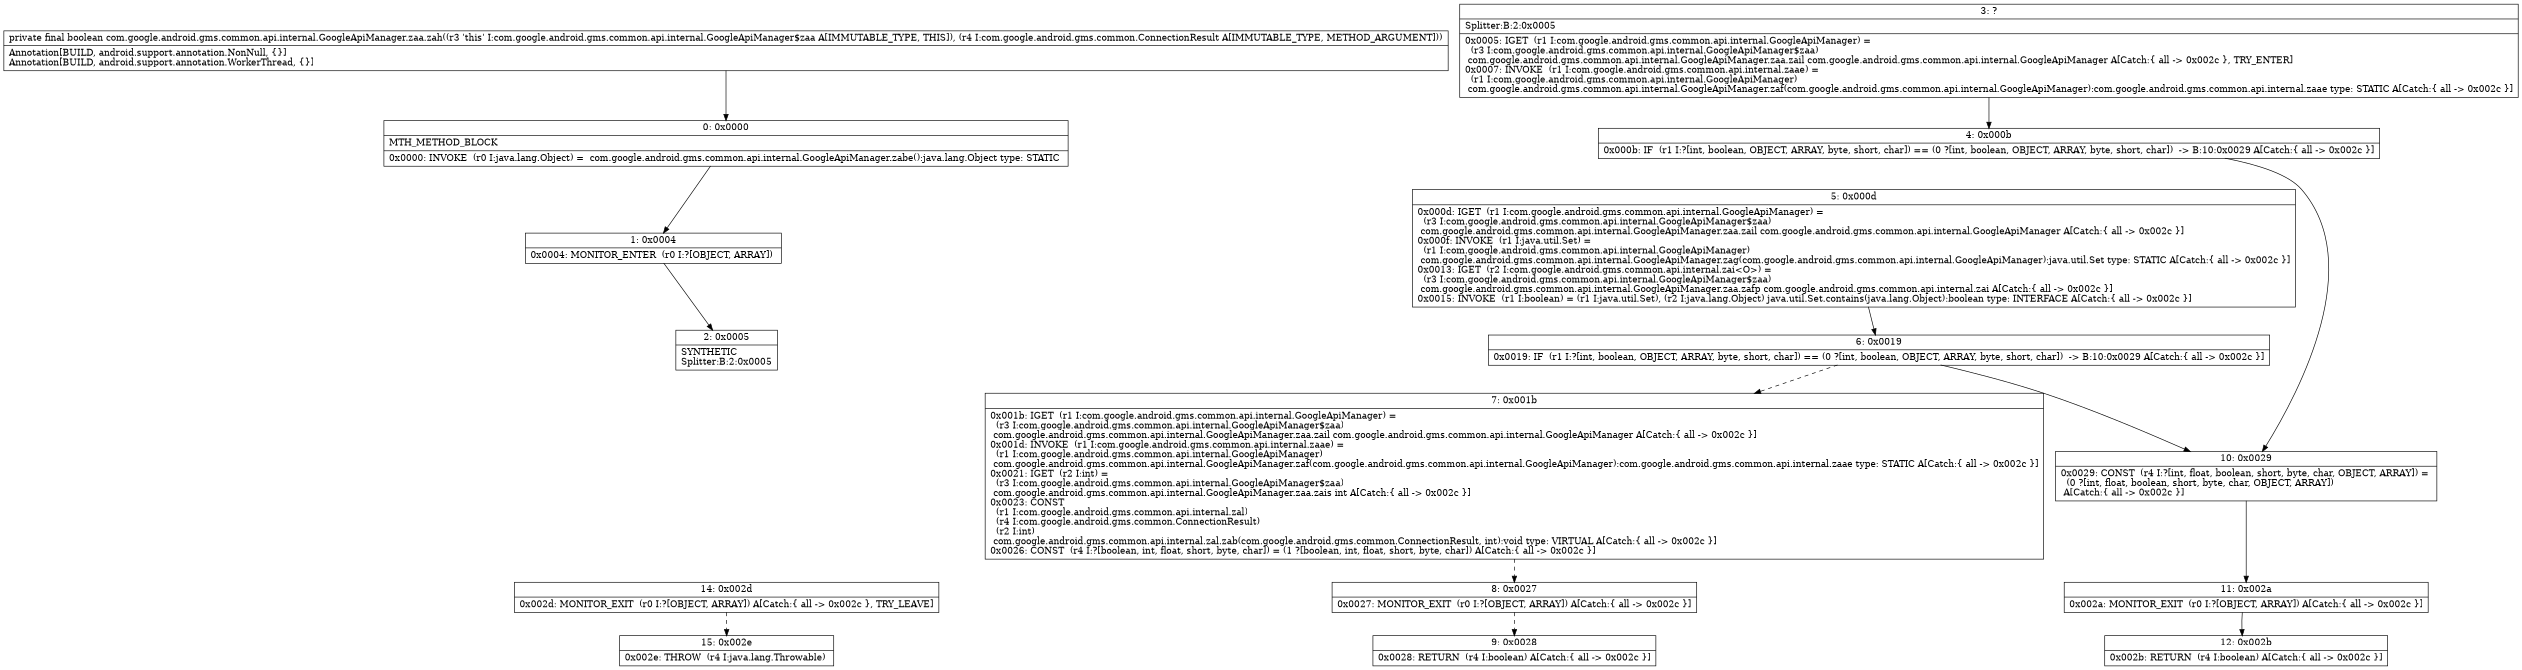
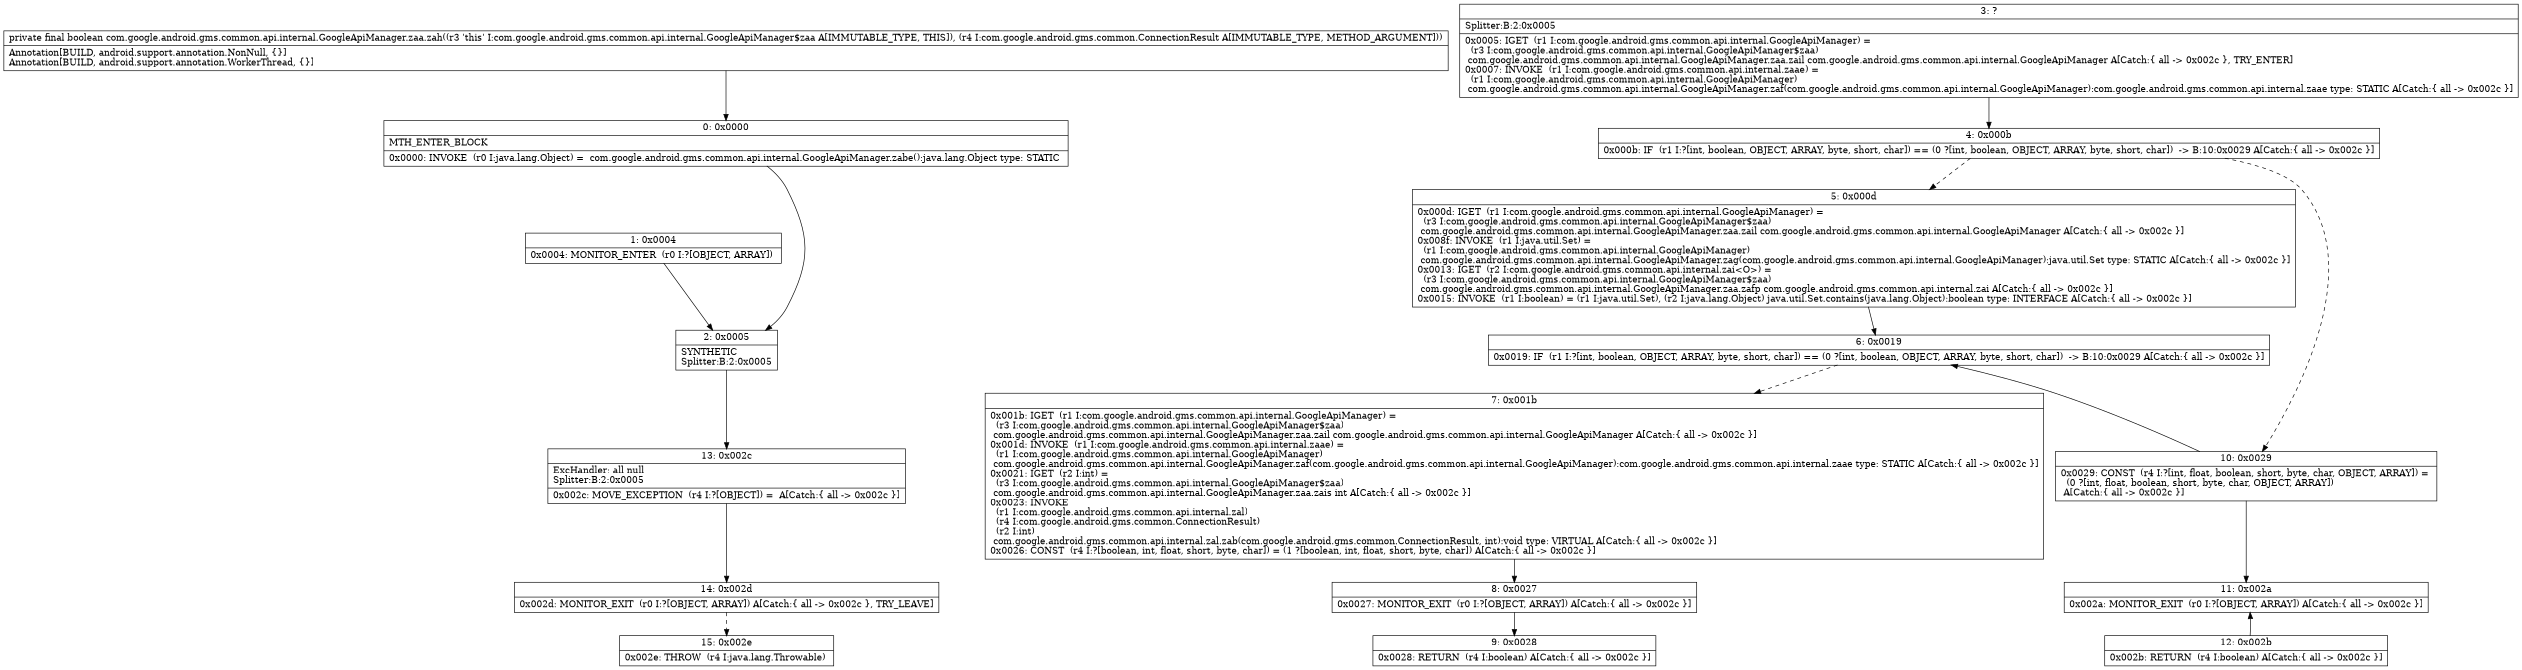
  digraph {
    node [shape=record]
-   n1 [label="{0\:\ 0x0000|MTH_METHOD_BLOCK\l|0x0000: INVOKE  (r0 I:java.lang.Object) =  com.google.android.gms.common.api.internal.GoogleApiManager.zabe():java.lang.Object type: STATIC \l}"]
+   n1 [label="{0\:\ 0x0000|MTH_ENTER_BLOCK\l|0x0000: INVOKE  (r0 I:java.lang.Object) =  com.google.android.gms.common.api.internal.GoogleApiManager.zabe():java.lang.Object type: STATIC \l}"]
    n2 [label="{1\:\ 0x0004|0x0004: MONITOR_ENTER  (r0 I:?[OBJECT, ARRAY]) \l}"]
    n3 [label="{2\:\ 0x0005|SYNTHETIC\lSplitter:B:2:0x0005\l}"]
+   n4 [label="{13\:\ 0x002c|ExcHandler: all null\lSplitter:B:2:0x0005\l|0x002c: MOVE_EXCEPTION  (r4 I:?[OBJECT]) =  A[Catch:\{ all \-\> 0x002c \}]\l}"]
    n5 [label="{3\:\ ?|Splitter:B:2:0x0005\l|0x0005: IGET  (r1 I:com.google.android.gms.common.api.internal.GoogleApiManager) = \l  (r3 I:com.google.android.gms.common.api.internal.GoogleApiManager$zaa)\l com.google.android.gms.common.api.internal.GoogleApiManager.zaa.zail com.google.android.gms.common.api.internal.GoogleApiManager A[Catch:\{ all \-\> 0x002c \}, TRY_ENTER]\l0x0007: INVOKE  (r1 I:com.google.android.gms.common.api.internal.zaae) = \l  (r1 I:com.google.android.gms.common.api.internal.GoogleApiManager)\l com.google.android.gms.common.api.internal.GoogleApiManager.zaf(com.google.android.gms.common.api.internal.GoogleApiManager):com.google.android.gms.common.api.internal.zaae type: STATIC A[Catch:\{ all \-\> 0x002c \}]\l}"]
    n6 [label="{4\:\ 0x000b|0x000b: IF  (r1 I:?[int, boolean, OBJECT, ARRAY, byte, short, char]) == (0 ?[int, boolean, OBJECT, ARRAY, byte, short, char])  \-\> B:10:0x0029 A[Catch:\{ all \-\> 0x002c \}]\l}"]
    n7 [label="{14\:\ 0x002d|0x002d: MONITOR_EXIT  (r0 I:?[OBJECT, ARRAY]) A[Catch:\{ all \-\> 0x002c \}, TRY_LEAVE]\l}"]
-   n8 [label="{5\:\ 0x000d|0x000d: IGET  (r1 I:com.google.android.gms.common.api.internal.GoogleApiManager) = \l  (r3 I:com.google.android.gms.common.api.internal.GoogleApiManager$zaa)\l com.google.android.gms.common.api.internal.GoogleApiManager.zaa.zail com.google.android.gms.common.api.internal.GoogleApiManager A[Catch:\{ all \-\> 0x002c \}]\l0x000f: INVOKE  (r1 I:java.util.Set) = \l  (r1 I:com.google.android.gms.common.api.internal.GoogleApiManager)\l com.google.android.gms.common.api.internal.GoogleApiManager.zag(com.google.android.gms.common.api.internal.GoogleApiManager):java.util.Set type: STATIC A[Catch:\{ all \-\> 0x002c \}]\l0x0013: IGET  (r2 I:com.google.android.gms.common.api.internal.zai\<O\>) = \l  (r3 I:com.google.android.gms.common.api.internal.GoogleApiManager$zaa)\l com.google.android.gms.common.api.internal.GoogleApiManager.zaa.zafp com.google.android.gms.common.api.internal.zai A[Catch:\{ all \-\> 0x002c \}]\l0x0015: INVOKE  (r1 I:boolean) = (r1 I:java.util.Set), (r2 I:java.lang.Object) java.util.Set.contains(java.lang.Object):boolean type: INTERFACE A[Catch:\{ all \-\> 0x002c \}]\l}"]
+   n8 [label="{5\:\ 0x000d|0x000d: IGET  (r1 I:com.google.android.gms.common.api.internal.GoogleApiManager) = \l  (r3 I:com.google.android.gms.common.api.internal.GoogleApiManager$zaa)\l com.google.android.gms.common.api.internal.GoogleApiManager.zaa.zail com.google.android.gms.common.api.internal.GoogleApiManager A[Catch:\{ all \-\> 0x002c \}]\l0x008f: INVOKE  (r1 I:java.util.Set) = \l  (r1 I:com.google.android.gms.common.api.internal.GoogleApiManager)\l com.google.android.gms.common.api.internal.GoogleApiManager.zag(com.google.android.gms.common.api.internal.GoogleApiManager):java.util.Set type: STATIC A[Catch:\{ all \-\> 0x002c \}]\l0x0013: IGET  (r2 I:com.google.android.gms.common.api.internal.zai\<O\>) = \l  (r3 I:com.google.android.gms.common.api.internal.GoogleApiManager$zaa)\l com.google.android.gms.common.api.internal.GoogleApiManager.zaa.zafp com.google.android.gms.common.api.internal.zai A[Catch:\{ all \-\> 0x002c \}]\l0x0015: INVOKE  (r1 I:boolean) = (r1 I:java.util.Set), (r2 I:java.lang.Object) java.util.Set.contains(java.lang.Object):boolean type: INTERFACE A[Catch:\{ all \-\> 0x002c \}]\l}"]
    n9 [label="{10\:\ 0x0029|0x0029: CONST  (r4 I:?[int, float, boolean, short, byte, char, OBJECT, ARRAY]) = \l  (0 ?[int, float, boolean, short, byte, char, OBJECT, ARRAY])\l A[Catch:\{ all \-\> 0x002c \}]\l}"]
    n10 [label="{6\:\ 0x0019|0x0019: IF  (r1 I:?[int, boolean, OBJECT, ARRAY, byte, short, char]) == (0 ?[int, boolean, OBJECT, ARRAY, byte, short, char])  \-\> B:10:0x0029 A[Catch:\{ all \-\> 0x002c \}]\l}"]
    n11 [label="{11\:\ 0x002a|0x002a: MONITOR_EXIT  (r0 I:?[OBJECT, ARRAY]) A[Catch:\{ all \-\> 0x002c \}]\l}"]
-   n12 [label="{7\:\ 0x001b|0x001b: IGET  (r1 I:com.google.android.gms.common.api.internal.GoogleApiManager) = \l  (r3 I:com.google.android.gms.common.api.internal.GoogleApiManager$zaa)\l com.google.android.gms.common.api.internal.GoogleApiManager.zaa.zail com.google.android.gms.common.api.internal.GoogleApiManager A[Catch:\{ all \-\> 0x002c \}]\l0x001d: INVOKE  (r1 I:com.google.android.gms.common.api.internal.zaae) = \l  (r1 I:com.google.android.gms.common.api.internal.GoogleApiManager)\l com.google.android.gms.common.api.internal.GoogleApiManager.zaf(com.google.android.gms.common.api.internal.GoogleApiManager):com.google.android.gms.common.api.internal.zaae type: STATIC A[Catch:\{ all \-\> 0x002c \}]\l0x0021: IGET  (r2 I:int) = \l  (r3 I:com.google.android.gms.common.api.internal.GoogleApiManager$zaa)\l com.google.android.gms.common.api.internal.GoogleApiManager.zaa.zais int A[Catch:\{ all \-\> 0x002c \}]\l0x0023: CONST  \l  (r1 I:com.google.android.gms.common.api.internal.zal)\l  (r4 I:com.google.android.gms.common.ConnectionResult)\l  (r2 I:int)\l com.google.android.gms.common.api.internal.zal.zab(com.google.android.gms.common.ConnectionResult, int):void type: VIRTUAL A[Catch:\{ all \-\> 0x002c \}]\l0x0026: CONST  (r4 I:?[boolean, int, float, short, byte, char]) = (1 ?[boolean, int, float, short, byte, char]) A[Catch:\{ all \-\> 0x002c \}]\l}"]
+   n12 [label="{7\:\ 0x001b|0x001b: IGET  (r1 I:com.google.android.gms.common.api.internal.GoogleApiManager) = \l  (r3 I:com.google.android.gms.common.api.internal.GoogleApiManager$zaa)\l com.google.android.gms.common.api.internal.GoogleApiManager.zaa.zail com.google.android.gms.common.api.internal.GoogleApiManager A[Catch:\{ all \-\> 0x002c \}]\l0x001d: INVOKE  (r1 I:com.google.android.gms.common.api.internal.zaae) = \l  (r1 I:com.google.android.gms.common.api.internal.GoogleApiManager)\l com.google.android.gms.common.api.internal.GoogleApiManager.zaf(com.google.android.gms.common.api.internal.GoogleApiManager):com.google.android.gms.common.api.internal.zaae type: STATIC A[Catch:\{ all \-\> 0x002c \}]\l0x0021: IGET  (r2 I:int) = \l  (r3 I:com.google.android.gms.common.api.internal.GoogleApiManager$zaa)\l com.google.android.gms.common.api.internal.GoogleApiManager.zaa.zais int A[Catch:\{ all \-\> 0x002c \}]\l0x0023: INVOKE  \l  (r1 I:com.google.android.gms.common.api.internal.zal)\l  (r4 I:com.google.android.gms.common.ConnectionResult)\l  (r2 I:int)\l com.google.android.gms.common.api.internal.zal.zab(com.google.android.gms.common.ConnectionResult, int):void type: VIRTUAL A[Catch:\{ all \-\> 0x002c \}]\l0x0026: CONST  (r4 I:?[boolean, int, float, short, byte, char]) = (1 ?[boolean, int, float, short, byte, char]) A[Catch:\{ all \-\> 0x002c \}]\l}"]
    n13 [label="{8\:\ 0x0027|0x0027: MONITOR_EXIT  (r0 I:?[OBJECT, ARRAY]) A[Catch:\{ all \-\> 0x002c \}]\l}"]
    n14 [label="{9\:\ 0x0028|0x0028: RETURN  (r4 I:boolean) A[Catch:\{ all \-\> 0x002c \}]\l}"]
    n15 [label="{12\:\ 0x002b|0x002b: RETURN  (r4 I:boolean) A[Catch:\{ all \-\> 0x002c \}]\l}"]
    n16 [label="{15\:\ 0x002e|0x002e: THROW  (r4 I:java.lang.Throwable) \l}"]
    n17 [label="{private final boolean com.google.android.gms.common.api.internal.GoogleApiManager.zaa.zah((r3 'this' I:com.google.android.gms.common.api.internal.GoogleApiManager$zaa A[IMMUTABLE_TYPE, THIS]), (r4 I:com.google.android.gms.common.ConnectionResult A[IMMUTABLE_TYPE, METHOD_ARGUMENT]))  | Annotation[BUILD, android.support.annotation.NonNull, \{\}]\lAnnotation[BUILD, android.support.annotation.WorkerThread, \{\}]\l}"]
-   n1 -> n2
+   n1 -> n3
    n2 -> n3
+   n3 -> n4
+   n4 -> n7
    n5 -> n6
-   n6 -> n9
+   n6 -> n8 [style=dashed]
+   n6 -> n9 [style=dashed]
    n7 -> n16 [style=dashed]
    n8 -> n10
    n9 -> n11
-   n10 -> n9
+   n9 -> n10
    n10 -> n12 [style=dashed]
-   n11 -> n15
-   n12 -> n13 [style=dashed]
-   n13 -> n14 [style=dashed]
+   n15 -> n11
+   n12 -> n13
+   n13 -> n14
    n17 -> n1
  }
